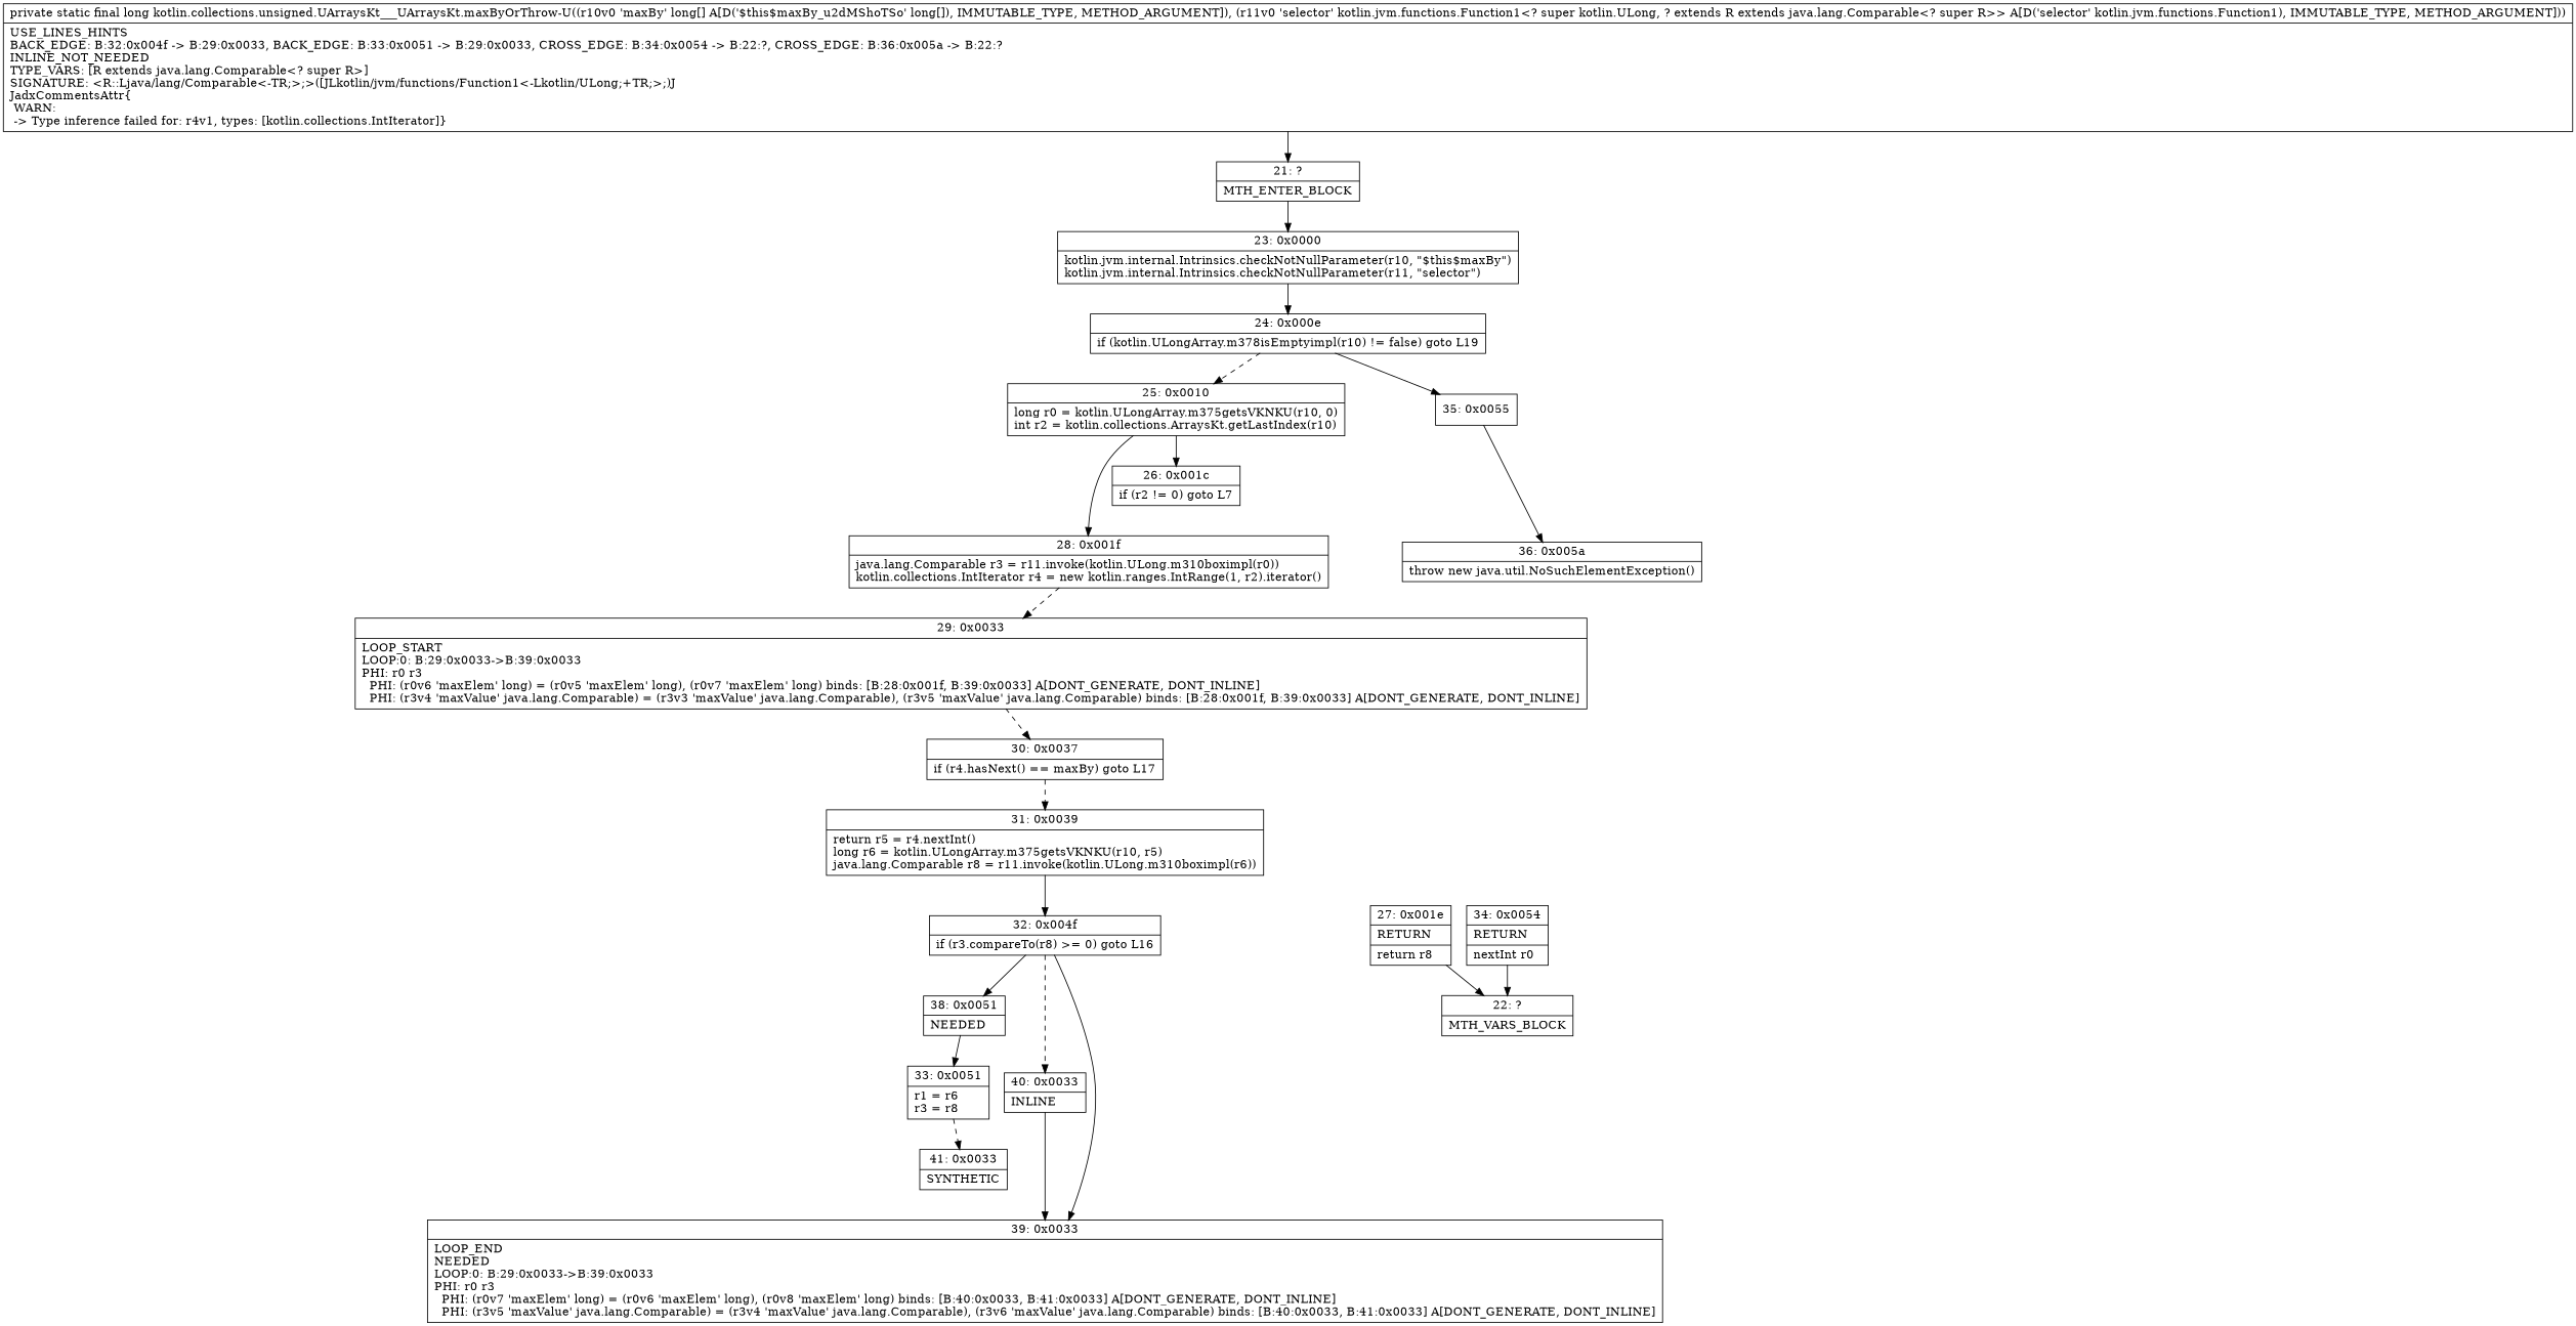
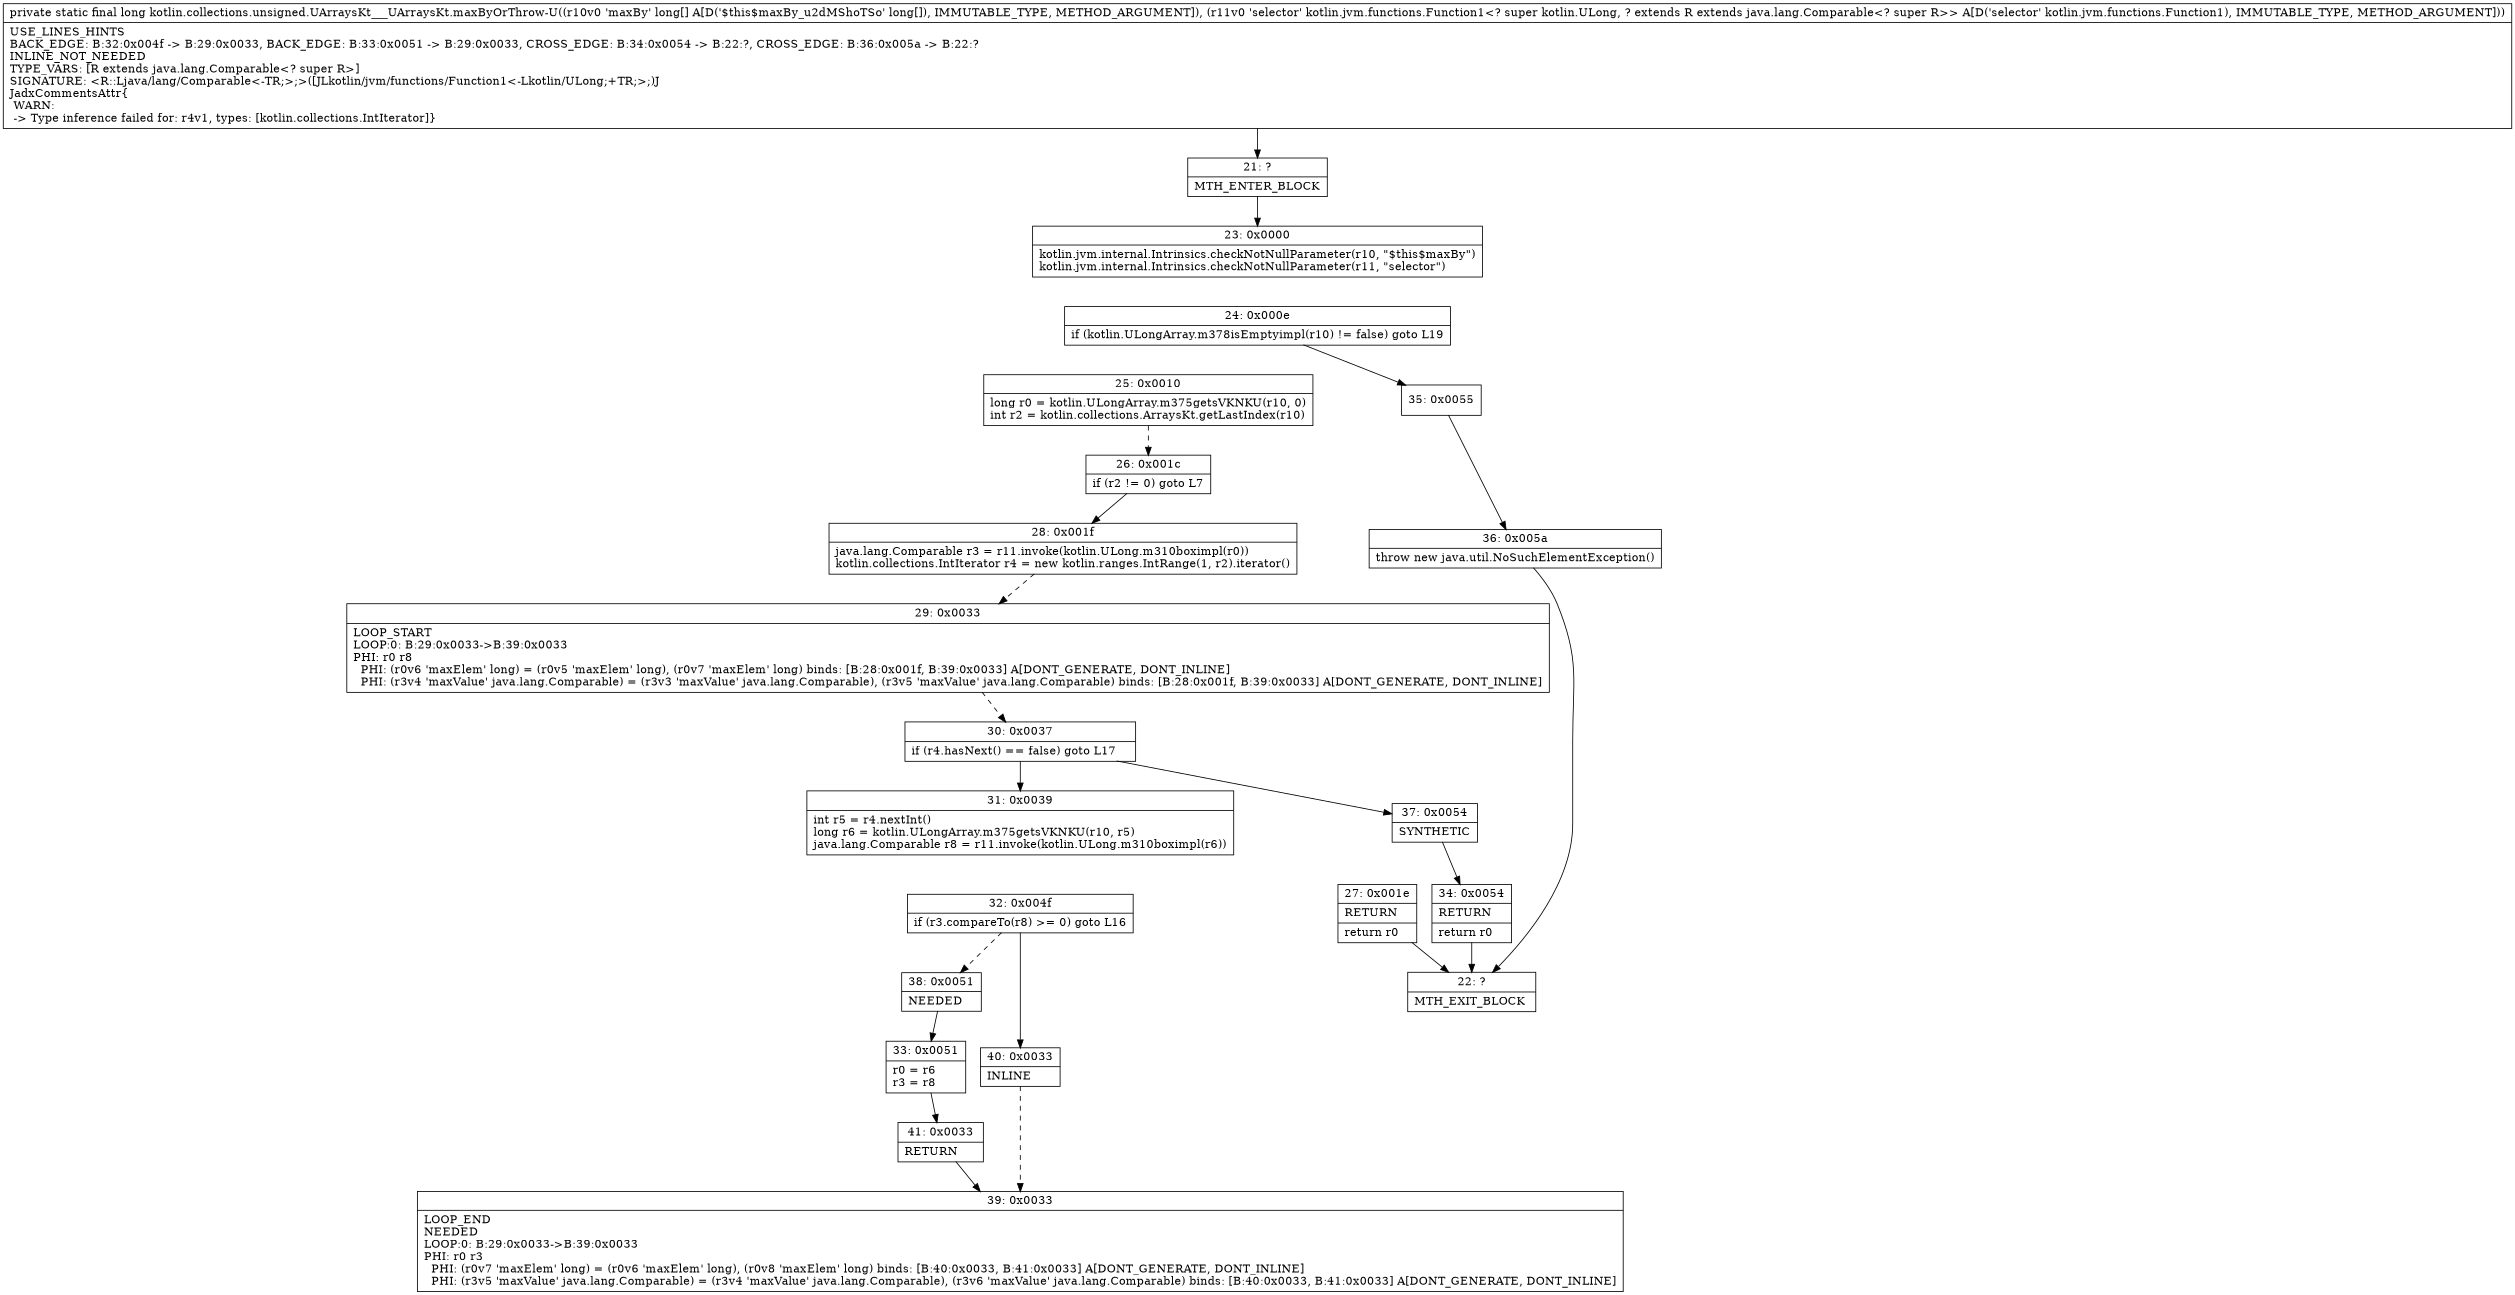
  digraph {
    node [shape=record]
    n1 [label="{21\:\ ?|MTH_ENTER_BLOCK\l}"]
    n2 [label="{23\:\ 0x0000|kotlin.jvm.internal.Intrinsics.checkNotNullParameter(r10, \"$this$maxBy\")\lkotlin.jvm.internal.Intrinsics.checkNotNullParameter(r11, \"selector\")\l}"]
    n3 [label="{24\:\ 0x000e|if (kotlin.ULongArray.m378isEmptyimpl(r10) != false) goto L19\l}"]
    n4 [label="{25\:\ 0x0010|long r0 = kotlin.ULongArray.m375getsVKNKU(r10, 0)\lint r2 = kotlin.collections.ArraysKt.getLastIndex(r10)\l}"]
    n5 [label="{35\:\ 0x0055}"]
    n6 [label="{26\:\ 0x001c|if (r2 != 0) goto L7\l}"]
    n7 [label="{36\:\ 0x005a|throw new java.util.NoSuchElementException()\l}"]
    n8 [label="{28\:\ 0x001f|java.lang.Comparable r3 = r11.invoke(kotlin.ULong.m310boximpl(r0))\lkotlin.collections.IntIterator r4 = new kotlin.ranges.IntRange(1, r2).iterator()\l}"]
-   n9 [label="{27\:\ 0x001e|RETURN\l|return r8\l}"]
-   n10 [label="{22\:\ ?|MTH_VARS_BLOCK\l}"]
-   n11 [label="{29\:\ 0x0033|LOOP_START\lLOOP:0: B:29:0x0033\-\>B:39:0x0033\lPHI: r0 r3 \l  PHI: (r0v6 'maxElem' long) = (r0v5 'maxElem' long), (r0v7 'maxElem' long) binds: [B:28:0x001f, B:39:0x0033] A[DONT_GENERATE, DONT_INLINE]\l  PHI: (r3v4 'maxValue' java.lang.Comparable) = (r3v3 'maxValue' java.lang.Comparable), (r3v5 'maxValue' java.lang.Comparable) binds: [B:28:0x001f, B:39:0x0033] A[DONT_GENERATE, DONT_INLINE]\l}"]
-   n12 [label="{30\:\ 0x0037|if (r4.hasNext() == maxBy) goto L17\l}"]
-   n13 [label="{31\:\ 0x0039|return r5 = r4.nextInt()\llong r6 = kotlin.ULongArray.m375getsVKNKU(r10, r5)\ljava.lang.Comparable r8 = r11.invoke(kotlin.ULong.m310boximpl(r6))\l}"]
+   n9 [label="{27\:\ 0x001e|RETURN\l|return r0\l}"]
+   n10 [label="{22\:\ ?|MTH_EXIT_BLOCK\l}"]
+   n11 [label="{29\:\ 0x0033|LOOP_START\lLOOP:0: B:29:0x0033\-\>B:39:0x0033\lPHI: r0 r8 \l  PHI: (r0v6 'maxElem' long) = (r0v5 'maxElem' long), (r0v7 'maxElem' long) binds: [B:28:0x001f, B:39:0x0033] A[DONT_GENERATE, DONT_INLINE]\l  PHI: (r3v4 'maxValue' java.lang.Comparable) = (r3v3 'maxValue' java.lang.Comparable), (r3v5 'maxValue' java.lang.Comparable) binds: [B:28:0x001f, B:39:0x0033] A[DONT_GENERATE, DONT_INLINE]\l}"]
+   n12 [label="{30\:\ 0x0037|if (r4.hasNext() == false) goto L17\l}"]
+   n13 [label="{31\:\ 0x0039|int r5 = r4.nextInt()\llong r6 = kotlin.ULongArray.m375getsVKNKU(r10, r5)\ljava.lang.Comparable r8 = r11.invoke(kotlin.ULong.m310boximpl(r6))\l}"]
+   n14 [label="{37\:\ 0x0054|SYNTHETIC\l}"]
    n15 [label="{32\:\ 0x004f|if (r3.compareTo(r8) \>= 0) goto L16\l}"]
-   n16 [label="{34\:\ 0x0054|RETURN\l|nextInt r0\l}"]
+   n16 [label="{34\:\ 0x0054|RETURN\l|return r0\l}"]
    n17 [label="{38\:\ 0x0051|NEEDED\l}"]
    n18 [label="{40\:\ 0x0033|INLINE\l}"]
-   n19 [label="{33\:\ 0x0051|r1 = r6\lr3 = r8\l}"]
+   n19 [label="{33\:\ 0x0051|r0 = r6\lr3 = r8\l}"]
    n20 [label="{39\:\ 0x0033|LOOP_END\lNEEDED\lLOOP:0: B:29:0x0033\-\>B:39:0x0033\lPHI: r0 r3 \l  PHI: (r0v7 'maxElem' long) = (r0v6 'maxElem' long), (r0v8 'maxElem' long) binds: [B:40:0x0033, B:41:0x0033] A[DONT_GENERATE, DONT_INLINE]\l  PHI: (r3v5 'maxValue' java.lang.Comparable) = (r3v4 'maxValue' java.lang.Comparable), (r3v6 'maxValue' java.lang.Comparable) binds: [B:40:0x0033, B:41:0x0033] A[DONT_GENERATE, DONT_INLINE]\l}"]
-   n21 [label="{41\:\ 0x0033|SYNTHETIC\l}"]
+   n21 [label="{41\:\ 0x0033|RETURN\l}"]
    n22 [label="{private static final long kotlin.collections.unsigned.UArraysKt___UArraysKt.maxByOrThrow\-U((r10v0 'maxBy' long[] A[D('$this$maxBy_u2dMShoTSo' long[]), IMMUTABLE_TYPE, METHOD_ARGUMENT]), (r11v0 'selector' kotlin.jvm.functions.Function1\<? super kotlin.ULong, ? extends R extends java.lang.Comparable\<? super R\>\> A[D('selector' kotlin.jvm.functions.Function1), IMMUTABLE_TYPE, METHOD_ARGUMENT]))  | USE_LINES_HINTS\lBACK_EDGE: B:32:0x004f \-\> B:29:0x0033, BACK_EDGE: B:33:0x0051 \-\> B:29:0x0033, CROSS_EDGE: B:34:0x0054 \-\> B:22:?, CROSS_EDGE: B:36:0x005a \-\> B:22:?\lINLINE_NOT_NEEDED\lTYPE_VARS: [R extends java.lang.Comparable\<? super R\>]\lSIGNATURE: \<R::Ljava\/lang\/Comparable\<\-TR;\>;\>([JLkotlin\/jvm\/functions\/Function1\<\-Lkotlin\/ULong;+TR;\>;)J\lJadxCommentsAttr\{\l WARN: \l \-\> Type inference failed for: r4v1, types: [kotlin.collections.IntIterator]\}\l}"]
    n1 -> n2
-   n2 -> n3
-   n3 -> n4 [style=dashed]
    n3 -> n5
-   n4 -> n6
+   n4 -> n6 [style=dashed]
    n5 -> n7
-   n4 -> n8
+   n6 -> n8
+   n7 -> n10
    n8 -> n11 [style=dashed]
    n9 -> n10
    n11 -> n12 [style=dashed]
-   n12 -> n13 [style=dashed]
-   n13 -> n15
-   n15 -> n17 [style=solid]
-   n15 -> n18 [style=dashed]
+   n12 -> n13 [style=solid]
+   n12 -> n14
+   n14 -> n16
+   n15 -> n17 [style=dashed]
+   n15 -> n18
    n16 -> n10
    n17 -> n19
-   n18 -> n20
-   n19 -> n21 [style=dashed]
-   n15 -> n20
+   n18 -> n20 [style=dashed]
+   n19 -> n21
+   n21 -> n20
    n22 -> n1
  }
